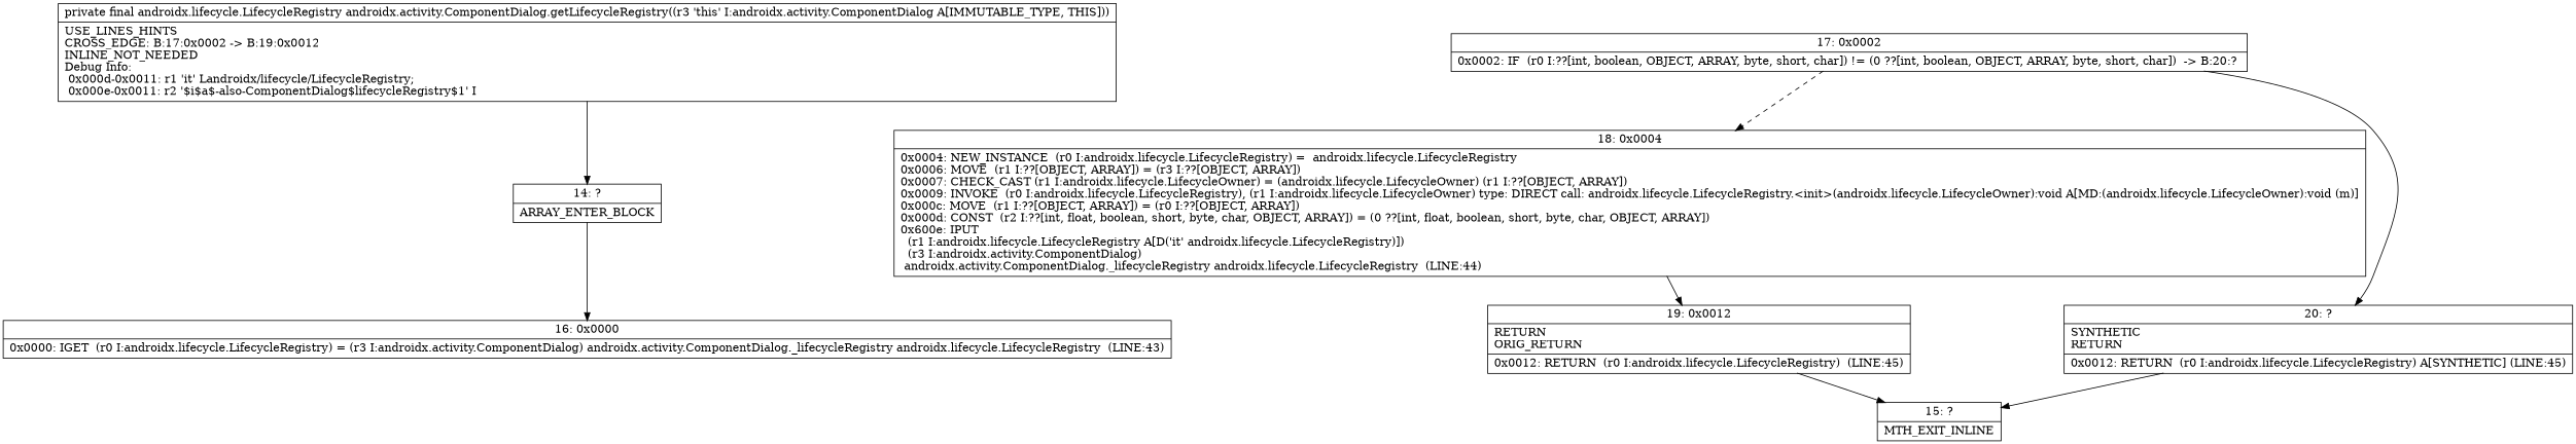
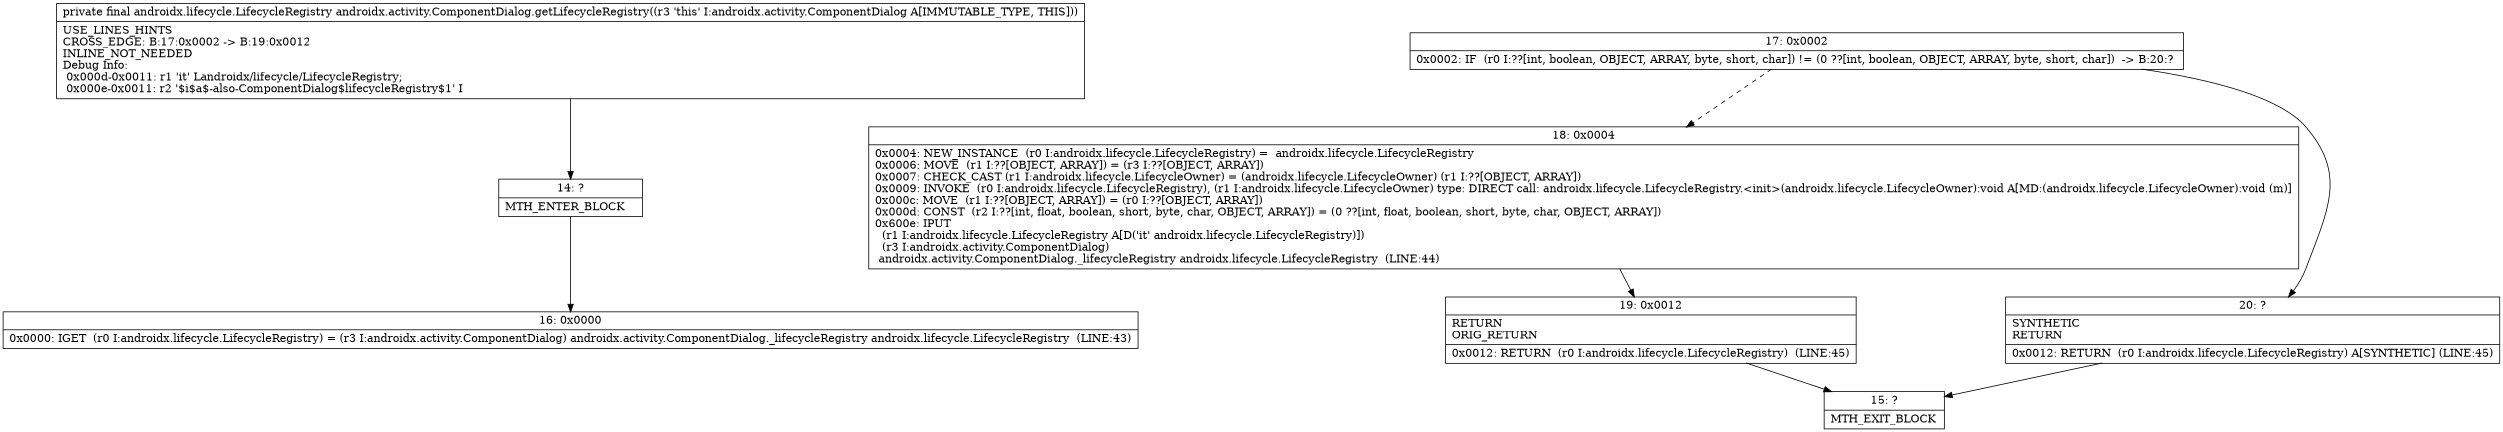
  digraph {
    node [shape=record]
-   n1 [label="{14\:\ ?|ARRAY_ENTER_BLOCK\l}"]
+   n1 [label="{14\:\ ?|MTH_ENTER_BLOCK\l}"]
    n2 [label="{16\:\ 0x0000|0x0000: IGET  (r0 I:androidx.lifecycle.LifecycleRegistry) = (r3 I:androidx.activity.ComponentDialog) androidx.activity.ComponentDialog._lifecycleRegistry androidx.lifecycle.LifecycleRegistry  (LINE:43)\l}"]
    n3 [label="{17\:\ 0x0002|0x0002: IF  (r0 I:??[int, boolean, OBJECT, ARRAY, byte, short, char]) != (0 ??[int, boolean, OBJECT, ARRAY, byte, short, char])  \-\> B:20:? \l}"]
    n4 [label="{18\:\ 0x0004|0x0004: NEW_INSTANCE  (r0 I:androidx.lifecycle.LifecycleRegistry) =  androidx.lifecycle.LifecycleRegistry \l0x0006: MOVE  (r1 I:??[OBJECT, ARRAY]) = (r3 I:??[OBJECT, ARRAY]) \l0x0007: CHECK_CAST (r1 I:androidx.lifecycle.LifecycleOwner) = (androidx.lifecycle.LifecycleOwner) (r1 I:??[OBJECT, ARRAY]) \l0x0009: INVOKE  (r0 I:androidx.lifecycle.LifecycleRegistry), (r1 I:androidx.lifecycle.LifecycleOwner) type: DIRECT call: androidx.lifecycle.LifecycleRegistry.\<init\>(androidx.lifecycle.LifecycleOwner):void A[MD:(androidx.lifecycle.LifecycleOwner):void (m)]\l0x000c: MOVE  (r1 I:??[OBJECT, ARRAY]) = (r0 I:??[OBJECT, ARRAY]) \l0x000d: CONST  (r2 I:??[int, float, boolean, short, byte, char, OBJECT, ARRAY]) = (0 ??[int, float, boolean, short, byte, char, OBJECT, ARRAY]) \l0x600e: IPUT  \l  (r1 I:androidx.lifecycle.LifecycleRegistry A[D('it' androidx.lifecycle.LifecycleRegistry)])\l  (r3 I:androidx.activity.ComponentDialog)\l androidx.activity.ComponentDialog._lifecycleRegistry androidx.lifecycle.LifecycleRegistry  (LINE:44)\l}"]
    n5 [label="{20\:\ ?|SYNTHETIC\lRETURN\l|0x0012: RETURN  (r0 I:androidx.lifecycle.LifecycleRegistry) A[SYNTHETIC] (LINE:45)\l}"]
    n6 [label="{19\:\ 0x0012|RETURN\lORIG_RETURN\l|0x0012: RETURN  (r0 I:androidx.lifecycle.LifecycleRegistry)  (LINE:45)\l}"]
-   n7 [label="{15\:\ ?|MTH_EXIT_INLINE\l}"]
+   n7 [label="{15\:\ ?|MTH_EXIT_BLOCK\l}"]
    n8 [label="{private final androidx.lifecycle.LifecycleRegistry androidx.activity.ComponentDialog.getLifecycleRegistry((r3 'this' I:androidx.activity.ComponentDialog A[IMMUTABLE_TYPE, THIS]))  | USE_LINES_HINTS\lCROSS_EDGE: B:17:0x0002 \-\> B:19:0x0012\lINLINE_NOT_NEEDED\lDebug Info:\l  0x000d\-0x0011: r1 'it' Landroidx\/lifecycle\/LifecycleRegistry;\l  0x000e\-0x0011: r2 '$i$a$\-also\-ComponentDialog$lifecycleRegistry$1' I\l}"]
    n1 -> n2
    n3 -> n4 [style=dashed]
    n3 -> n5
    n4 -> n6
    n5 -> n7
    n6 -> n7
    n8 -> n1
  }
